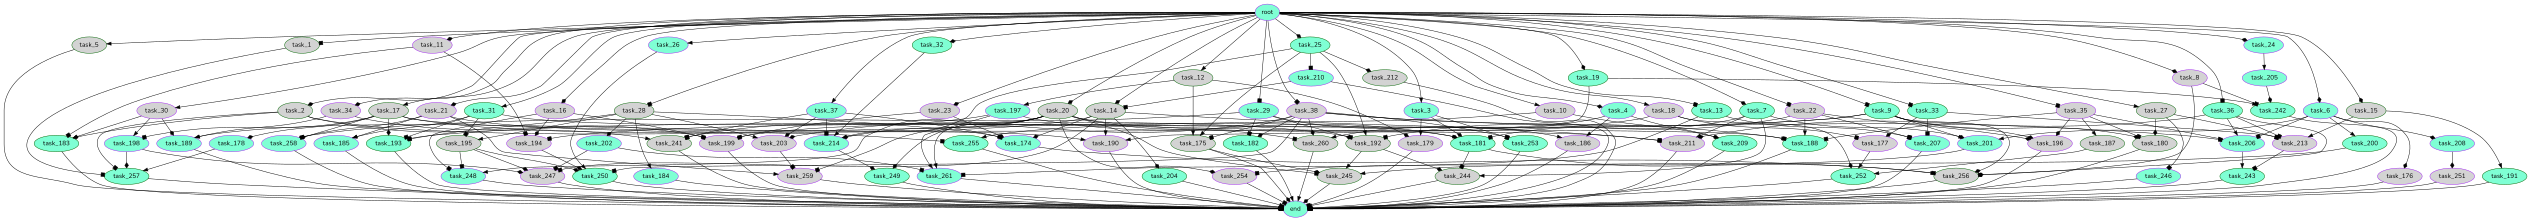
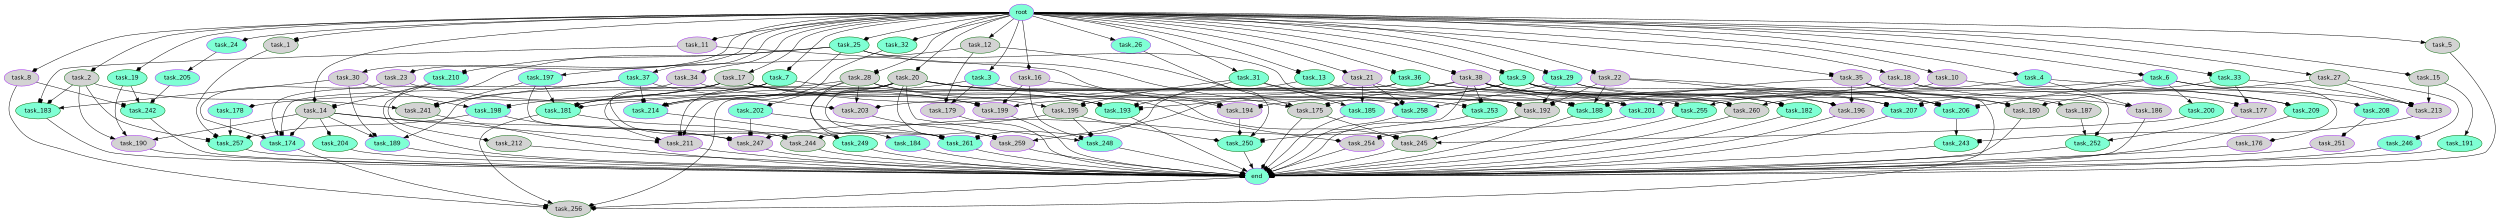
  digraph {
    fontname=Nunito
    node [color=purple fillcolor=aquamarine fontname=Nunito style=filled]
    edge [arrowhead=box fontname=Nunito]
    task_11 [fillcolor=lightgrey]
    root
    task_2 [color=darkgreen fillcolor=lightgrey]
    task_34 [fillcolor=lightgrey]
    task_21 [fillcolor=lightgrey]
    task_23 [fillcolor=lightgrey]
    task_35 [fillcolor=lightgrey]
    task_33 [color=darkgreen]
    task_14 [color=darkgreen fillcolor=lightgrey]
    task_3
    task_28 [color=darkgreen fillcolor=lightgrey]
    task_22 [fillcolor=lightgrey]
    task_5 [color=darkgreen fillcolor=lightgrey]
    task_30 [fillcolor=lightgrey]
    task_9 [color=darkgreen]
    task_27 [color=darkgreen fillcolor=lightgrey]
    task_20 [color=darkgreen fillcolor=lightgrey]
    task_37
    task_8 [fillcolor=lightgrey]
    task_24
    task_31 [color=darkgreen]
    task_12 [color=darkgreen fillcolor=lightgrey]
    task_32 [color=darkgreen]
    task_10 [fillcolor=lightgrey]
    task_29
    task_1 [color=darkgreen fillcolor=lightgrey]
    task_4
    task_13 [color=darkgreen]
    task_36 [color=darkgreen]
    task_16 [fillcolor=lightgrey]
    task_15 [color=darkgreen fillcolor=lightgrey]
    task_18 [fillcolor=lightgrey]
    task_26
    task_25 [color=darkgreen]
    task_19 [color=darkgreen]
    task_38 [fillcolor=lightgrey]
    task_17 [color=darkgreen fillcolor=lightgrey]
    task_6
    task_7 [color=darkgreen]
    task_183 [color=darkgreen]
    task_194 [fillcolor=lightgrey]
    task_257 [color=darkgreen]
    task_241 [color=darkgreen fillcolor=lightgrey]
    task_190 [fillcolor=lightgrey]
    task_199 [fillcolor=lightgrey]
    task_189
    task_185
    task_259 [fillcolor=lightgrey]
    task_258
    task_255 [color=darkgreen]
    task_174
    task_206
    task_196 [fillcolor=lightgrey]
    task_187 [color=darkgreen fillcolor=lightgrey]
    task_188 [color=darkgreen]
    task_180 [color=darkgreen fillcolor=lightgrey]
    task_213 [fillcolor=lightgrey]
    task_177 [fillcolor=lightgrey]
    task_207
    task_247 [fillcolor=lightgrey]
    task_204 [color=darkgreen]
    task_211 [fillcolor=lightgrey]
    task_179 [fillcolor=lightgrey]
    task_181 [color=darkgreen]
    task_253 [color=darkgreen]
    task_193 [color=darkgreen]
    task_203 [fillcolor=lightgrey]
    task_202
    task_195 [color=darkgreen fillcolor=lightgrey]
    task_184
    task_192 [color=darkgreen fillcolor=lightgrey]
    end
    task_198
    task_256 [color=darkgreen fillcolor=lightgrey]
    task_201
    task_246
    task_249 [color=darkgreen]
    task_261
    task_254 [fillcolor=lightgrey]
    task_245 [color=darkgreen fillcolor=lightgrey]
    task_214
    task_260 [color=darkgreen fillcolor=lightgrey]
    task_248
    task_242 [color=darkgreen]
    task_205
    task_175 [color=darkgreen fillcolor=lightgrey]
    task_197
    task_209 [color=darkgreen]
    task_182 [color=darkgreen]
    task_186 [fillcolor=lightgrey]
    task_191 [color=darkgreen]
    task_252 [color=darkgreen]
    task_250 [color=darkgreen]
    task_210
    task_212 [color=darkgreen fillcolor=lightgrey]
    task_178
    task_176 [fillcolor=lightgrey]
    task_200 [color=darkgreen]
    task_208
    task_244 [color=darkgreen fillcolor=lightgrey]
    task_243 [color=darkgreen]
    task_251 [fillcolor=lightgrey]
    task_11 -> task_183
    task_11 -> task_194
    root -> task_11 [arrowhead=diamond]
    root -> task_2 [arrowhead=diamond]
    root -> task_34 [arrowhead=diamond]
    root -> task_21 [arrowhead=diamond]
    root -> task_23 [arrowhead=diamond]
    root -> task_35
    root -> task_33
    root -> task_14 [arrowhead=diamond]
    root -> task_3 [arrowhead=normal]
    root -> task_28
    root -> task_22
    root -> task_5 [arrowhead=normal]
    root -> task_30 [arrowhead=normal]
    root -> task_9
    root -> task_27 [arrowhead=normal]
    root -> task_20 [arrowhead=diamond]
    root -> task_37 [arrowhead=normal]
    root -> task_8 [arrowhead=diamond]
    root -> task_24 [arrowhead=diamond]
    root -> task_31 [arrowhead=normal]
    root -> task_12 [arrowhead=normal]
    root -> task_32 [arrowhead=diamond]
    root -> task_10 [arrowhead=normal]
    root -> task_29
    root -> task_1
    root -> task_4 [arrowhead=diamond]
    root -> task_13
    root -> task_36
    root -> task_16 [arrowhead=diamond]
    root -> task_15 [arrowhead=diamond]
    root -> task_18 [arrowhead=normal]
    root -> task_26 [arrowhead=normal]
    root -> task_25 [arrowhead=diamond]
    root -> task_19 [arrowhead=diamond]
    root -> task_38
    root -> task_17 [arrowhead=normal]
    root -> task_6 [arrowhead=diamond]
    root -> task_7 [arrowhead=diamond]
    task_2 -> task_183 [arrowhead=diamond]
    task_2 -> task_257
    task_2 -> task_241 [arrowhead=normal]
    task_2 -> task_190 [arrowhead=normal]
    task_34 -> task_199 [arrowhead=normal]
    task_34 -> task_189 [arrowhead=normal]
    task_21 -> task_185 [arrowhead=normal]
    task_21 -> task_259 [arrowhead=normal]
    task_21 -> task_258
    task_21 -> task_255
    task_23 -> task_199
    task_23 -> task_174 [arrowhead=diamond]
    task_35 -> task_206 [arrowhead=normal]
    task_35 -> task_196 [arrowhead=diamond]
    task_35 -> task_187 [arrowhead=normal]
    task_35 -> task_188
    task_35 -> task_180
    task_33 -> task_213
    task_33 -> task_177 [arrowhead=diamond]
    task_33 -> task_207
    task_14 -> task_190 [arrowhead=normal]
    task_14 -> task_189 [arrowhead=normal]
    task_14 -> task_174 [arrowhead=diamond]
    task_14 -> task_247
    task_14 -> task_204 [arrowhead=diamond]
    task_14 -> task_211
    task_3 -> task_179 [arrowhead=normal]
    task_3 -> task_181 [arrowhead=diamond]
    task_3 -> task_253
    task_28 -> task_174
    task_28 -> task_193
    task_28 -> task_203 [arrowhead=normal]
    task_28 -> task_202 [arrowhead=diamond]
    task_28 -> task_195 [arrowhead=normal]
    task_28 -> task_184 [arrowhead=normal]
    task_22 -> task_196 [arrowhead=diamond]
    task_22 -> task_188 [arrowhead=normal]
    task_22 -> task_207
    task_22 -> task_192
    task_5 -> end [arrowhead=diamond]
    task_30 -> task_183 [arrowhead=normal]
    task_30 -> task_189 [arrowhead=diamond]
    task_30 -> task_198 [arrowhead=normal]
    task_9 -> task_194
    task_9 -> task_196 [arrowhead=diamond]
    task_9 -> task_180 [arrowhead=diamond]
    task_9 -> task_193
    task_9 -> task_256 [arrowhead=diamond]
    task_9 -> task_201 [arrowhead=normal]
    task_27 -> task_180 [arrowhead=diamond]
    task_27 -> task_213
    task_27 -> task_246
    task_20 -> task_259
    task_20 -> task_211
    task_20 -> task_249 [arrowhead=diamond]
    task_20 -> task_261 [arrowhead=normal]
    task_20 -> task_254 [arrowhead=diamond]
    task_20 -> task_245
    task_20 -> task_214 [arrowhead=diamond]
    task_20 -> task_260
    task_20 -> task_248 [arrowhead=normal]
    task_37 -> task_241
    task_37 -> task_174 [arrowhead=normal]
    task_37 -> task_203 [arrowhead=diamond]
    task_37 -> task_214
    task_8 -> task_256
    task_8 -> task_242
    task_24 -> task_205 [arrowhead=normal]
    task_31 -> task_185 [arrowhead=normal]
    task_31 -> task_193
    task_31 -> task_195
    task_31 -> task_192
    task_12 -> task_179 [arrowhead=diamond]
    task_12 -> task_175 [arrowhead=normal]
    task_12 -> task_197 [arrowhead=normal]
    task_32 -> task_214 [arrowhead=normal]
    task_10 -> task_255 [arrowhead=normal]
    task_10 -> task_209 [arrowhead=normal]
    task_29 -> task_258 [arrowhead=normal]
    task_29 -> task_192 [arrowhead=diamond]
    task_29 -> task_182
    task_29 -> task_186 [arrowhead=normal]
    task_1 -> task_257
    task_4 -> task_260 [arrowhead=normal]
    task_4 -> task_209 [arrowhead=diamond]
    task_4 -> task_186 [arrowhead=normal]
    task_13 -> task_207
    task_13 -> task_261
    task_36 -> task_206 [arrowhead=normal]
    task_36 -> task_213
    task_36 -> task_211 [arrowhead=diamond]
    task_36 -> task_256 [arrowhead=diamond]
    task_16 -> task_194 [arrowhead=diamond]
-   task_16 -> task_199
+   task_16 -> task_199 [arrowhead=diamond]
    task_16 -> task_248
    task_15 -> task_213 [arrowhead=normal]
    task_15 -> task_191 [arrowhead=normal]
    task_18 -> task_199 [arrowhead=normal]
    task_18 -> task_177
    task_18 -> task_252 [arrowhead=diamond]
    task_26 -> task_250 [arrowhead=normal]
    task_25 -> task_192 [arrowhead=normal]
    task_25 -> task_214 [arrowhead=normal]
    task_25 -> task_175 [arrowhead=normal]
    task_25 -> task_210
    task_25 -> task_212 [arrowhead=diamond]
    task_19 -> task_190 [arrowhead=normal]
    task_19 -> task_242 [arrowhead=normal]
    task_38 -> task_206
    task_38 -> task_188 [arrowhead=normal]
    task_38 -> task_253
    task_38 -> task_203 [arrowhead=diamond]
    task_38 -> task_260 [arrowhead=diamond]
    task_38 -> task_175
    task_38 -> task_182 [arrowhead=diamond]
    task_38 -> task_250
    task_17 -> task_258 [arrowhead=diamond]
    task_17 -> task_188
    task_17 -> task_181 [arrowhead=diamond]
    task_17 -> task_193 [arrowhead=diamond]
    task_17 -> task_198
    task_17 -> task_178 [arrowhead=diamond]
    task_6 -> task_206
    task_6 -> task_201 [arrowhead=normal]
    task_6 -> task_176 [arrowhead=diamond]
    task_6 -> task_200 [arrowhead=normal]
    task_6 -> task_208 [arrowhead=diamond]
    task_7 -> task_211 [arrowhead=normal]
    task_7 -> task_181
    task_7 -> task_201 [arrowhead=diamond]
    task_7 -> task_244 [arrowhead=normal]
    task_183 -> end [arrowhead=diamond]
    task_194 -> task_250 [arrowhead=diamond]
    task_257 -> end [arrowhead=diamond]
    task_241 -> end [arrowhead=normal]
    task_190 -> end
    task_199 -> end [arrowhead=normal]
    task_189 -> end
    task_185 -> end
    task_259 -> end [arrowhead=normal]
    task_258 -> end
    task_255 -> end
    task_174 -> task_256
    task_206 -> task_243 [arrowhead=normal]
    task_196 -> end [arrowhead=diamond]
    task_187 -> task_252 [arrowhead=normal]
    task_188 -> end
    task_180 -> end [arrowhead=normal]
    task_213 -> task_243
    task_177 -> task_252 [arrowhead=normal]
    task_207 -> end
    task_247 -> end [arrowhead=normal]
    task_204 -> end [arrowhead=normal]
    task_211 -> end
    task_179 -> end
    task_181 -> task_256 [arrowhead=normal]
    task_181 -> task_244
    task_253 -> end
    task_193 -> end [arrowhead=normal]
    task_203 -> task_259
    task_202 -> task_247
    task_202 -> task_261
    task_195 -> task_247 [arrowhead=diamond]
    task_195 -> task_248
    task_195 -> task_250 [arrowhead=diamond]
    task_184 -> end
    task_192 -> task_245 [arrowhead=normal]
    task_192 -> task_244 [arrowhead=diamond]
    task_198 -> task_257 [arrowhead=diamond]
    task_198 -> task_247 [arrowhead=diamond]
-   task_256 -> end [arrowhead=normal]
+   end -> task_256 [arrowhead=normal]
    task_201 -> task_254
    task_246 -> end [arrowhead=diamond]
    task_249 -> end [arrowhead=diamond]
    task_261 -> end [arrowhead=normal]
    task_254 -> end
    task_245 -> end [arrowhead=diamond]
    task_214 -> task_249 [arrowhead=diamond]
    task_260 -> end [arrowhead=normal]
    task_248 -> end [arrowhead=diamond]
    task_242 -> end [arrowhead=diamond]
    task_205 -> task_242 [arrowhead=diamond]
    task_175 -> end [arrowhead=diamond]
    task_175 -> task_245 [arrowhead=diamond]
    task_197 -> task_241
    task_197 -> task_181 [arrowhead=normal]
    task_197 -> task_261 [arrowhead=normal]
    task_209 -> end [arrowhead=diamond]
    task_182 -> end [arrowhead=normal]
    task_186 -> end [arrowhead=normal]
    task_191 -> end [arrowhead=normal]
    task_252 -> end [arrowhead=diamond]
    task_250 -> end [arrowhead=normal]
    task_210 -> task_14
    task_210 -> end
    task_212 -> end
    task_178 -> task_257 [arrowhead=normal]
    task_176 -> end [arrowhead=normal]
    task_200 -> task_245 [arrowhead=normal]
    task_208 -> task_251 [arrowhead=diamond]
    task_244 -> end [arrowhead=normal]
    task_243 -> end
    task_251 -> end [arrowhead=normal]
  }
